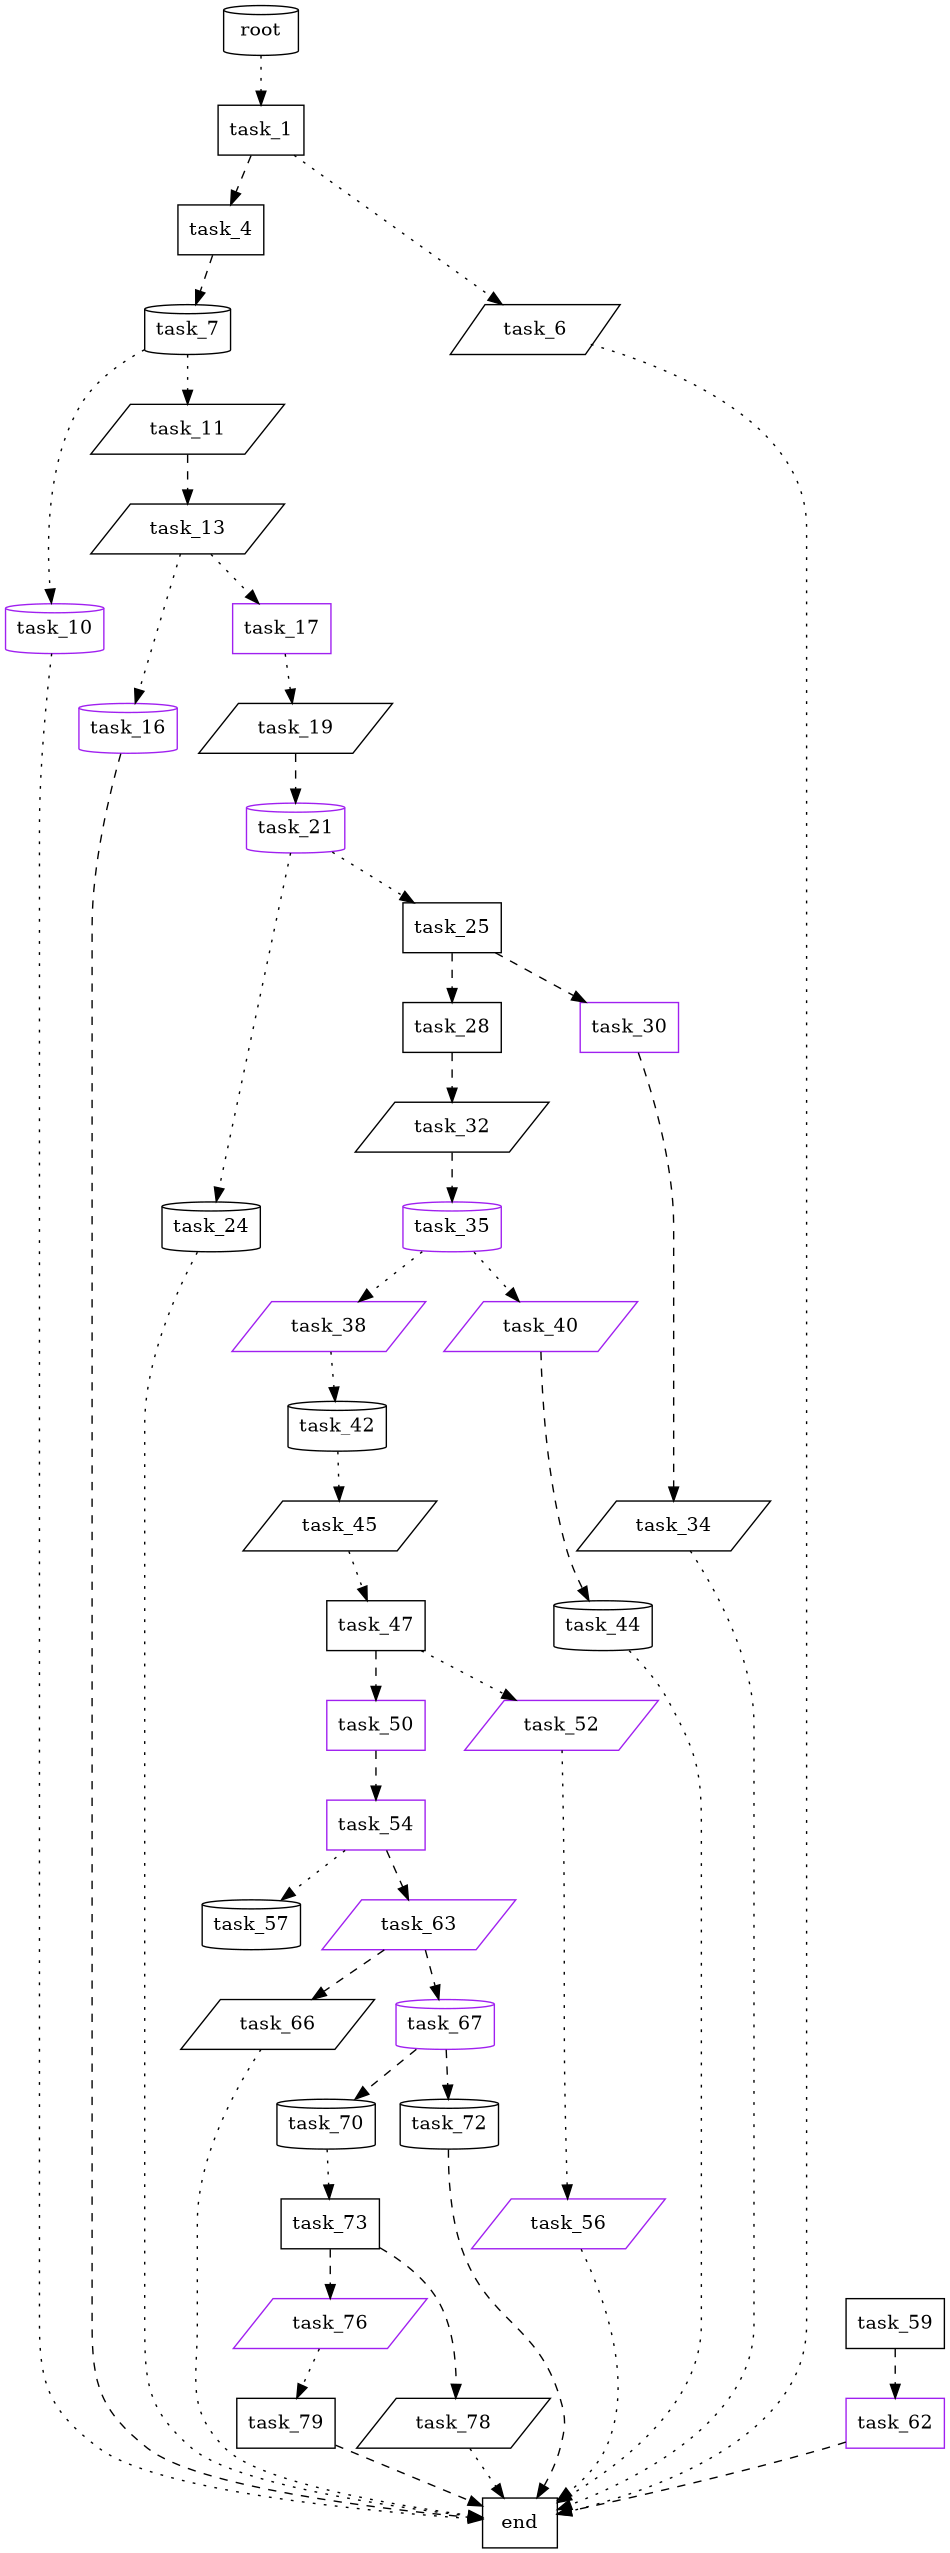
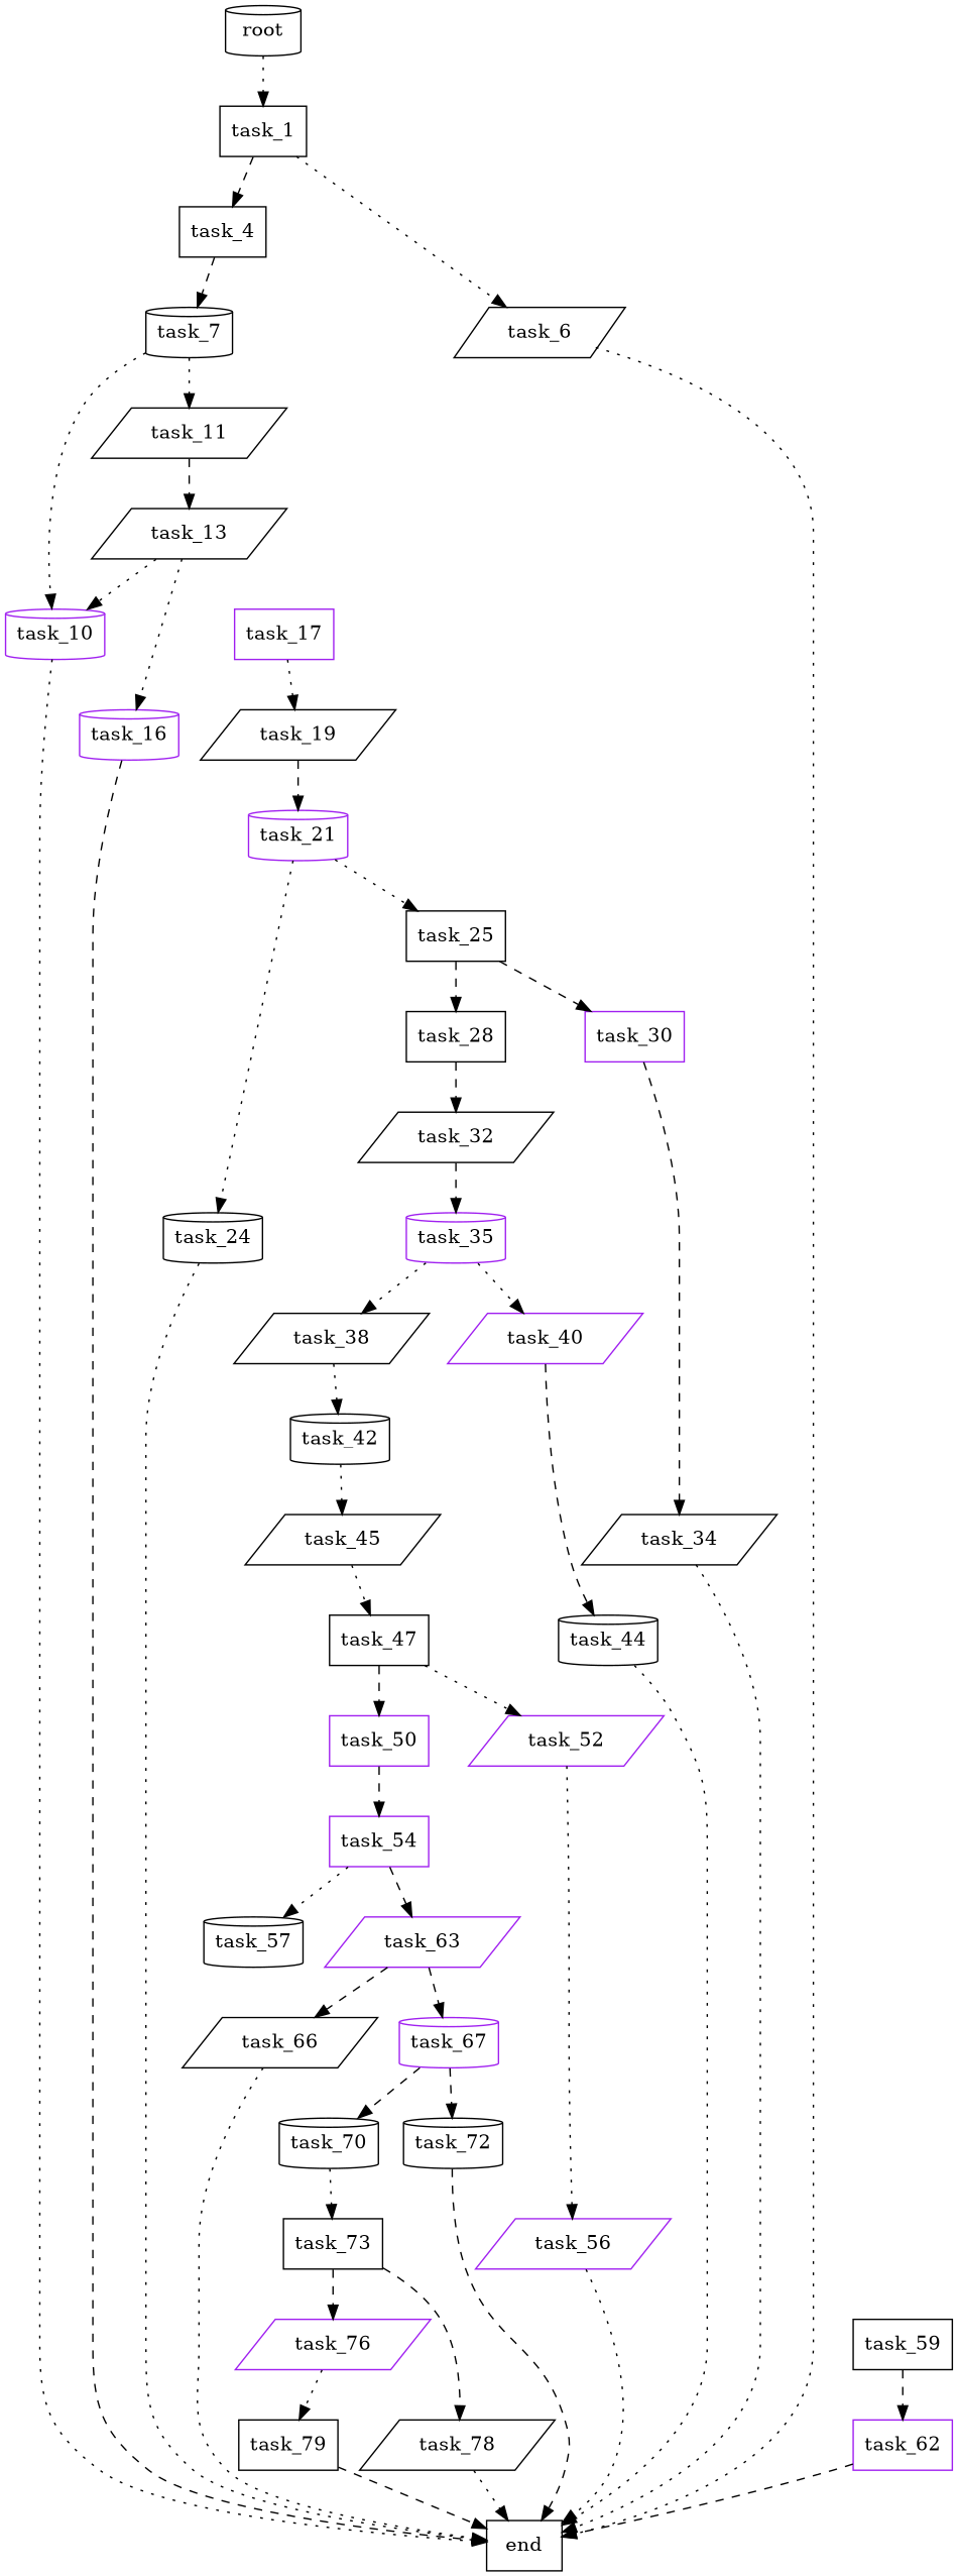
  digraph {
    node [color=black shape=parallelogram]
    edge [style=dotted]
    root [shape=cylinder]
    task_1 [shape=box]
    task_4 [shape=box]
    task_6
    task_7 [shape=cylinder]
    end [shape=box]
    task_10 [color=purple shape=cylinder]
    task_11
    task_13
    task_16 [color=purple shape=cylinder]
    task_17 [color=purple shape=box]
    task_19
    task_21 [color=purple shape=cylinder]
    task_24 [shape=cylinder]
    task_25 [shape=box]
    task_28 [shape=box]
    task_30 [color=purple shape=box]
    task_32
    task_34
    task_35 [color=purple shape=cylinder]
-   task_38 [color=purple]
+   task_38
    task_40 [color=purple]
    task_42 [shape=cylinder]
    task_44 [shape=cylinder]
    task_45
    task_47 [shape=box]
    task_50 [color=purple shape=box]
    task_52 [color=purple]
    task_54 [color=purple shape=box]
    task_56 [color=purple]
    task_57 [shape=cylinder]
    task_63 [color=purple]
    task_59 [shape=box]
    task_62 [color=purple shape=box]
    task_66
    task_67 [color=purple shape=cylinder]
    task_70 [shape=cylinder]
    task_72 [shape=cylinder]
    task_73 [shape=box]
    task_76 [color=purple]
    task_78
    task_79 [shape=box]
    root -> task_1
    task_1 -> task_4 [style=dashed]
    task_1 -> task_6
    task_4 -> task_7 [style=dashed]
    task_6 -> end
    task_7 -> task_10
    task_7 -> task_11
    task_10 -> end
    task_11 -> task_13 [style=dashed]
    task_13 -> task_16
-   task_13 -> task_17
+   task_13 -> task_10
    task_16 -> end [style=dashed]
    task_17 -> task_19
    task_19 -> task_21 [style=dashed]
    task_21 -> task_24
    task_21 -> task_25
    task_24 -> end
    task_25 -> task_28 [style=dashed]
    task_25 -> task_30 [style=dashed]
    task_28 -> task_32 [style=dashed]
    task_30 -> task_34 [style=dashed]
    task_32 -> task_35 [style=dashed]
    task_34 -> end
    task_35 -> task_38
    task_35 -> task_40
    task_38 -> task_42
    task_40 -> task_44 [style=dashed]
    task_42 -> task_45
    task_44 -> end
    task_45 -> task_47
    task_47 -> task_50 [style=dashed]
    task_47 -> task_52
    task_50 -> task_54 [style=dashed]
    task_52 -> task_56
    task_54 -> task_57
    task_54 -> task_63 [style=dashed]
    task_56 -> end
    task_63 -> task_66 [style=dashed]
    task_63 -> task_67 [style=dashed]
    task_59 -> task_62 [style=dashed]
    task_62 -> end [style=dashed]
    task_66 -> end
    task_67 -> task_70 [style=dashed]
    task_67 -> task_72 [style=dashed]
    task_70 -> task_73
    task_72 -> end [style=dashed]
    task_73 -> task_76 [style=dashed]
    task_73 -> task_78 [style=dashed]
    task_76 -> task_79
    task_78 -> end
    task_79 -> end [style=dashed]
  }
